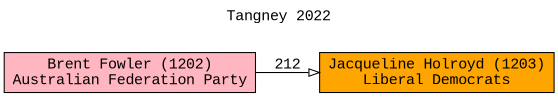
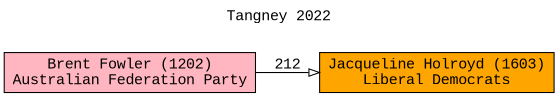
  digraph {
    label="Tangney 2022"
    labelloc=t
    mclimit=10
    rankdir=LR
    fontname="Liberation Mono"
    node [shape=box style=filled fontname="Liberation Mono"]
-   n1 [label="Jacqueline Holroyd (1203)\nLiberal Democrats" fillcolor=orange]
+   n1 [label="Jacqueline Holroyd (1603)\nLiberal Democrats" fillcolor=orange]
    n2 [label="Brent Fowler (1202)\nAustralian Federation Party" fillcolor=lightpink]
    n2 -> n1 [label=212 arrowhead=onormal fontname="Liberation Mono"]
  }
